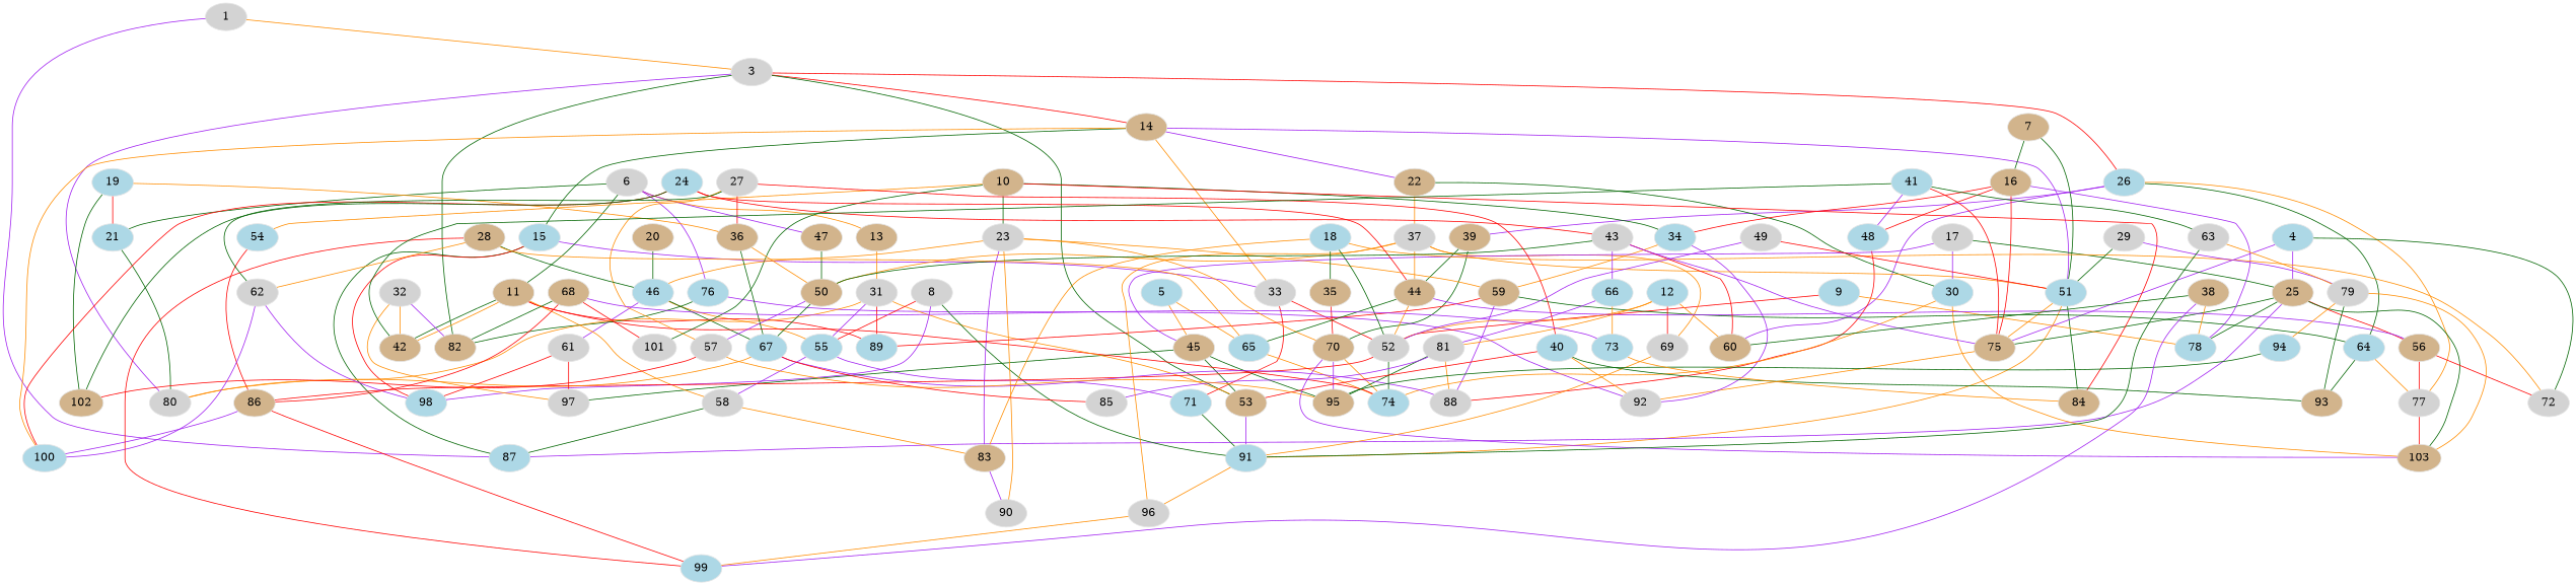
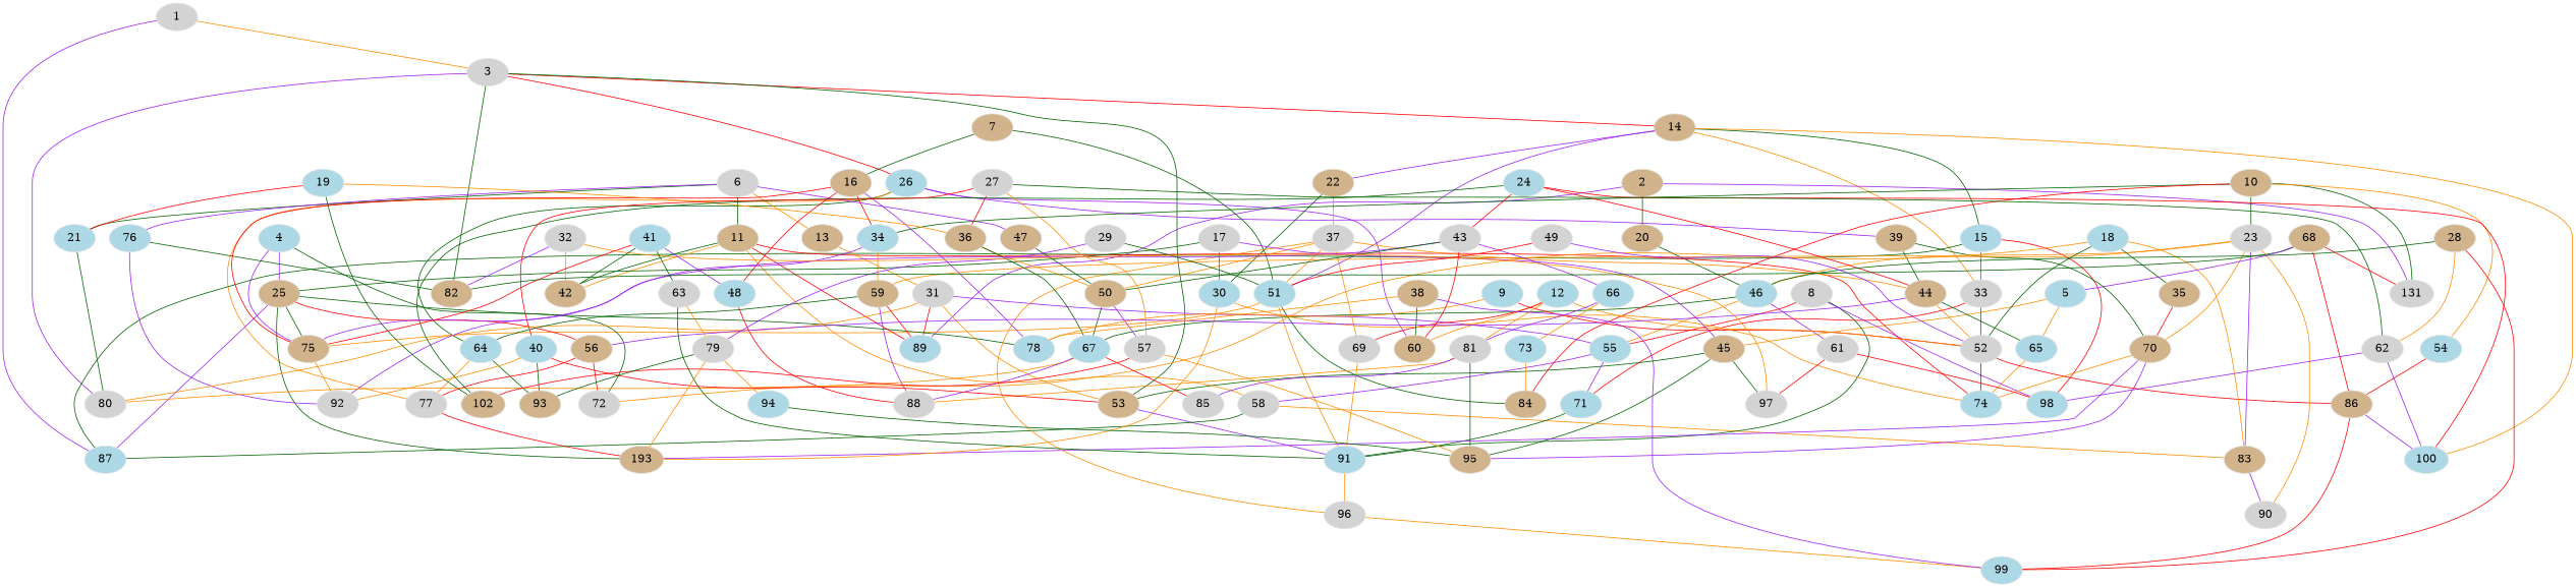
  graph {
    node [color=gray90 fillcolor=lightblue style=filled]
    edge [color=darkorange]
    1 [fillcolor=lightgrey]
    3 [fillcolor=lightgrey]
    87
    14 [fillcolor=tan]
    26
    53 [fillcolor=tan]
    80 [fillcolor=lightgrey]
    82 [fillcolor=tan]
+   2 [fillcolor=tan]
    20 [fillcolor=tan]
    89
-   101 [fillcolor=lightgrey]
+   101 [fillcolor=lightgrey label=131]
    46
    51
    15
    22 [fillcolor=tan]
    33 [fillcolor=lightgrey]
    100
    60 [fillcolor=tan]
    39 [fillcolor=tan]
    64
    77 [fillcolor=lightgrey]
    91
    25 [fillcolor=tan]
    4
    72 [fillcolor=lightgrey]
    75 [fillcolor=tan]
    78
    56 [fillcolor=tan]
-   103 [fillcolor=tan]
+   103 [fillcolor=tan label=193]
    92 [fillcolor=lightgrey]
    45 [fillcolor=tan]
    5
    65
    97 [fillcolor=lightgrey]
    95 [fillcolor=tan]
    74
    6 [fillcolor=lightgrey]
    11 [fillcolor=tan]
    13 [fillcolor=tan]
    21
    47 [fillcolor=tan]
    76
    42 [fillcolor=tan]
    58 [fillcolor=lightgrey]
    31 [fillcolor=lightgrey]
    50 [fillcolor=tan]
    7 [fillcolor=tan]
    16 [fillcolor=tan]
    34
    48
    84 [fillcolor=tan]
    8 [fillcolor=lightgrey]
    55
    98
    71
    96 [fillcolor=lightgrey]
    52 [fillcolor=lightgrey]
    9
    86 [fillcolor=tan]
    10 [fillcolor=tan]
    23 [fillcolor=lightgrey]
    54
    83 [fillcolor=tan]
    59 [fillcolor=tan]
    70 [fillcolor=tan]
    90 [fillcolor=lightgrey]
    12
    69 [fillcolor=lightgrey]
    81 [fillcolor=lightgrey]
    88 [fillcolor=lightgrey]
    85 [fillcolor=lightgrey]
    30
    37 [fillcolor=lightgrey]
    17 [fillcolor=lightgrey]
    18
    35 [fillcolor=tan]
    19
    36 [fillcolor=tan]
    102 [fillcolor=tan]
    67
    61 [fillcolor=lightgrey]
    44 [fillcolor=tan]
    24
    43 [fillcolor=lightgrey]
    66
    93 [fillcolor=tan]
    27 [fillcolor=lightgrey]
    40
    57 [fillcolor=lightgrey]
    62 [fillcolor=lightgrey]
    28 [fillcolor=tan]
    99
    29 [fillcolor=lightgrey]
    79 [fillcolor=lightgrey]
    94
    32 [fillcolor=lightgrey]
    38 [fillcolor=tan]
    41
    63 [fillcolor=lightgrey]
    73
    49 [fillcolor=lightgrey]
    68 [fillcolor=tan]
    1 -- 3
    1 -- 87 [color=purple]
    3 -- 14 [color=red]
    3 -- 26 [color=red]
    3 -- 53 [color=darkgreen]
    3 -- 80 [color=purple]
    3 -- 82 [color=darkgreen]
    14 -- 51 [color=purple]
    14 -- 15 [color=darkgreen]
    14 -- 22 [color=purple]
    14 -- 33
    14 -- 100
    26 -- 60 [color=purple]
    26 -- 39 [color=purple]
    26 -- 64 [color=darkgreen]
    26 -- 77
    53 -- 91 [color=purple]
+   2 -- 20 [color=darkgreen]
+   2 -- 89 [color=purple]
+   2 -- 101 [color=purple]
    20 -- 46 [color=darkgreen]
    46 -- 55
    46 -- 67 [color=darkgreen]
    46 -- 61 [color=purple]
    51 -- 91
    51 -- 75
    51 -- 84 [color=darkgreen]
    15 -- 87 [color=darkgreen]
    15 -- 33 [color=purple]
    15 -- 98 [color=red]
    22 -- 30 [color=darkgreen]
    22 -- 37
    33 -- 71 [color=red]
    33 -- 52 [color=red]
    39 -- 70 [color=darkgreen]
    39 -- 44 [color=darkgreen]
    64 -- 77
    64 -- 93 [color=darkgreen]
    77 -- 103 [color=red]
    91 -- 96
    25 -- 87 [color=purple]
    25 -- 75 [color=darkgreen]
    25 -- 78 [color=darkgreen]
    25 -- 56 [color=red]
    25 -- 103 [color=darkgreen]
    4 -- 25 [color=purple]
    4 -- 72 [color=darkgreen]
    4 -- 75 [color=purple]
    75 -- 92
    56 -- 77 [color=red]
    56 -- 72 [color=red]
    45 -- 53 [color=darkgreen]
    45 -- 97 [color=darkgreen]
    45 -- 95 [color=darkgreen]
    5 -- 45
    5 -- 65
    65 -- 74
    6 -- 11 [color=darkgreen]
    6 -- 13
    6 -- 21 [color=darkgreen]
    6 -- 47 [color=purple]
    6 -- 76 [color=purple]
    11 -- 89 [color=red]
    11 -- 74 [color=red]
    11 -- 42 [color=darkgreen]
    11 -- 42
    11 -- 58
    13 -- 31
    21 -- 80 [color=darkgreen]
    47 -- 50 [color=darkgreen]
    76 -- 82 [color=darkgreen]
    76 -- 92 [color=purple]
    58 -- 87 [color=darkgreen]
    58 -- 83
    31 -- 53
    31 -- 80
    31 -- 89 [color=red]
    31 -- 55 [color=purple]
    50 -- 67 [color=darkgreen]
    50 -- 57 [color=purple]
    7 -- 51 [color=darkgreen]
    7 -- 16 [color=darkgreen]
    16 -- 75 [color=red]
    16 -- 78 [color=purple]
    16 -- 34 [color=red]
    16 -- 48 [color=red]
    34 -- 92 [color=purple]
    34 -- 59
    48 -- 88 [color=red]
    8 -- 91 [color=darkgreen]
    8 -- 55 [color=red]
    8 -- 98 [color=purple]
    55 -- 58 [color=purple]
    55 -- 71 [color=purple]
    71 -- 91 [color=darkgreen]
    96 -- 99
    52 -- 74 [color=darkgreen]
    52 -- 86 [color=red]
    9 -- 78
    9 -- 52 [color=red]
    86 -- 100 [color=purple]
    86 -- 99 [color=red]
    10 -- 101 [color=darkgreen]
    10 -- 34 [color=darkgreen]
    10 -- 84 [color=red]
    10 -- 23 [color=darkgreen]
    10 -- 54
    23 -- 46
    23 -- 83 [color=purple]
    23 -- 59
    23 -- 70
    23 -- 90
    54 -- 86 [color=red]
    83 -- 90 [color=purple]
    59 -- 89 [color=red]
    59 -- 64 [color=darkgreen]
    59 -- 88 [color=purple]
    70 -- 103 [color=purple]
    70 -- 95 [color=purple]
    70 -- 74
    12 -- 60
    12 -- 52
    12 -- 69 [color=red]
    12 -- 81
    69 -- 91
    81 -- 95 [color=darkgreen]
    81 -- 88
    81 -- 85 [color=purple]
    30 -- 103
    30 -- 74
    37 -- 51
    37 -- 50
    37 -- 96
    37 -- 69
    37 -- 44
    17 -- 25 [color=darkgreen]
    17 -- 45 [color=purple]
    17 -- 30 [color=purple]
    18 -- 72
    18 -- 52 [color=darkgreen]
    18 -- 83
    18 -- 35 [color=darkgreen]
    35 -- 70 [color=red]
    19 -- 21 [color=red]
    19 -- 36
    19 -- 102 [color=darkgreen]
    36 -- 50
    36 -- 67 [color=darkgreen]
    67 -- 80
    67 -- 88 [color=purple]
    67 -- 85 [color=red]
    61 -- 97 [color=red]
    61 -- 98 [color=red]
    44 -- 56 [color=purple]
    44 -- 65 [color=darkgreen]
    44 -- 52
    24 -- 100 [color=red]
    24 -- 102 [color=darkgreen]
    24 -- 44 [color=red]
    24 -- 43 [color=red]
    43 -- 60 [color=red]
    43 -- 75 [color=purple]
    43 -- 50 [color=darkgreen]
    43 -- 66 [color=purple]
    66 -- 81 [color=purple]
    66 -- 73
    27 -- 36 [color=red]
    27 -- 40 [color=red]
    27 -- 57
    27 -- 62 [color=darkgreen]
    40 -- 53 [color=red]
    40 -- 92
    40 -- 93 [color=darkgreen]
    57 -- 95
    57 -- 102 [color=red]
    62 -- 100 [color=purple]
    62 -- 98 [color=purple]
    28 -- 46 [color=darkgreen]
-   28 -- 65
    28 -- 62
    28 -- 99 [color=red]
    29 -- 51 [color=darkgreen]
    29 -- 79 [color=purple]
    79 -- 103
    79 -- 93 [color=darkgreen]
    79 -- 94
    94 -- 95 [color=darkgreen]
    32 -- 82 [color=purple]
    32 -- 97
    32 -- 42
    38 -- 60 [color=darkgreen]
    38 -- 78
    38 -- 99 [color=purple]
    41 -- 75 [color=red]
    41 -- 42 [color=darkgreen]
    41 -- 48 [color=purple]
    41 -- 63 [color=darkgreen]
    63 -- 91 [color=darkgreen]
    63 -- 79
    73 -- 84
    49 -- 51 [color=red]
    49 -- 52 [color=purple]
    68 -- 82 [color=darkgreen]
    68 -- 101 [color=red]
    68 -- 86 [color=red]
-   68 -- 73 [color=purple]
+   68 -- 5 [color=purple]
  }
